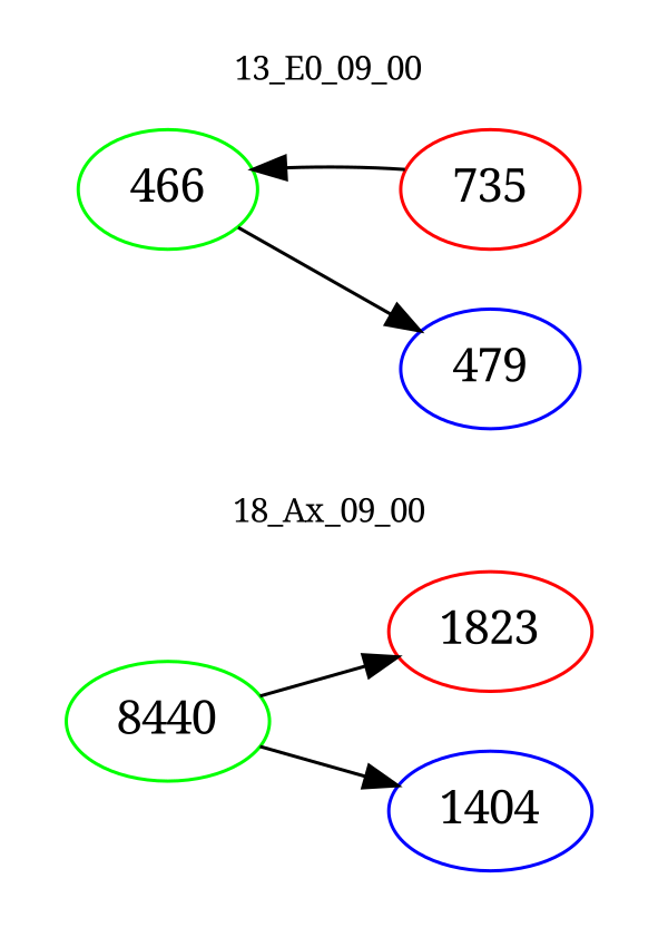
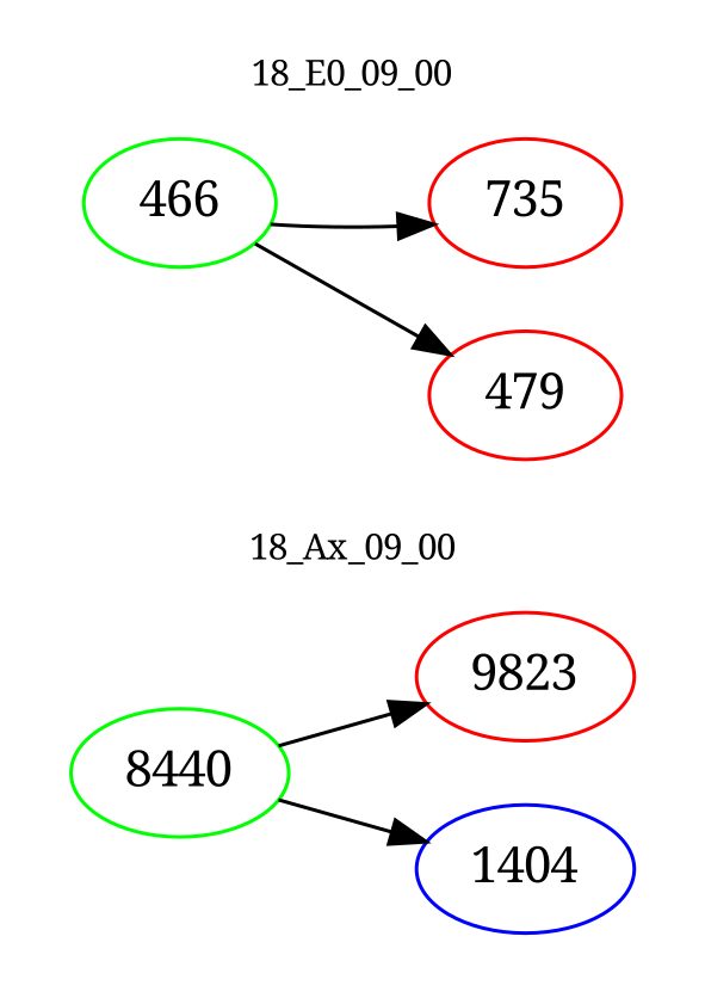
  digraph {
    fontname="Noto Serif"
    rankdir=LR
    node [color=green fontname="Noto Serif"]
    edge [color=black fontname="Noto Serif"]
    n1 [label=8440]
    n2 [color=blue label=1404]
-   n3 [color=red label=1823]
+   n3 [color=red label=9823]
    n4 [label=466]
-   n5 [color=blue label=479]
+   n5 [color=red label=479]
    n6 [color=red label=735]
    subgraph cluster_1 {
      color=white
      fontsize=10
      label="18_Ax_09_00"
      n1
      n2
      n3
    }
    subgraph cluster_2 {
      color=white
      fontsize=10
-     label="13_E0_09_00"
+     label="18_E0_09_00"
      n4
      n5
      n6
    }
    n1 -> n2
    n1 -> n3
    n4 -> n5
-   n6 -> n4
+   n4 -> n6
  }
